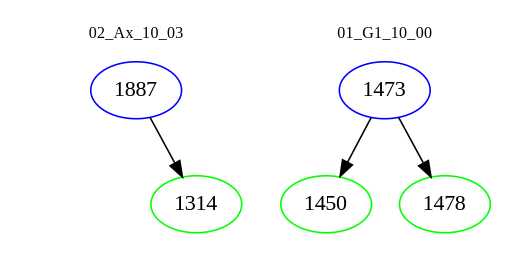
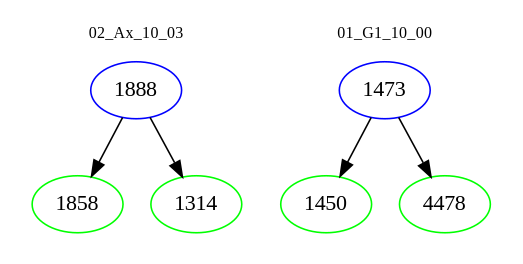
  digraph {
    fontname="Liberation Serif"
    node [color=green fontname="Liberation Serif"]
    edge [color=black fontname="Liberation Serif"]
-   n1 [color=blue label=1887]
+   n1 [color=blue label=1888]
+   n2 [label=1858]
    n3 [label=1314]
    n4 [color=blue label=1473]
    n5 [label=1450]
-   n6 [label=1478]
+   n6 [label=4478]
    subgraph cluster_1 {
      color=white
      fontsize=10
      label="02_Ax_10_03"
      n1
+     n2
      n3
    }
    subgraph cluster_2 {
      color=white
      fontsize=10
      label="01_G1_10_00"
      n4
      n5
      n6
    }
+   n1 -> n2
    n1 -> n3
    n4 -> n5
    n4 -> n6
  }
